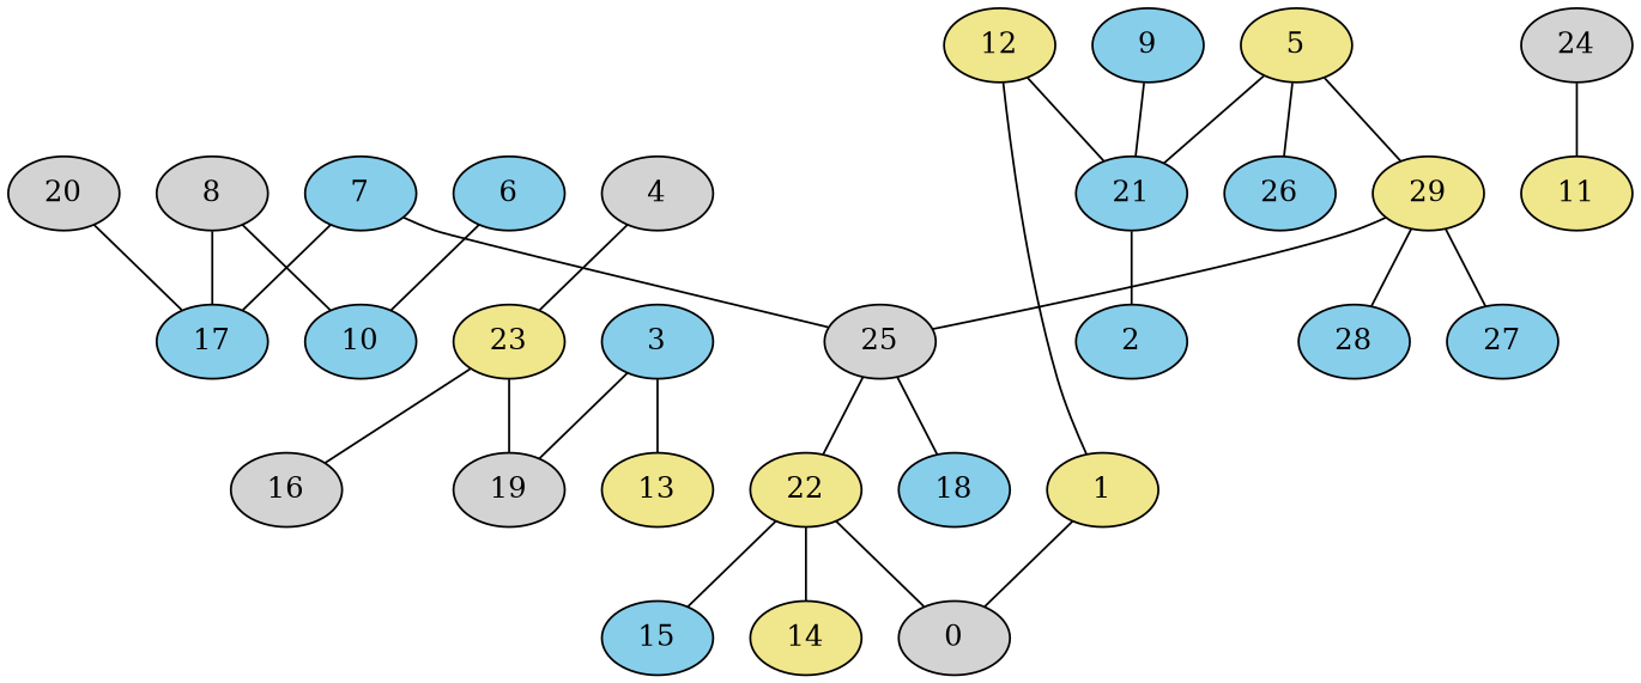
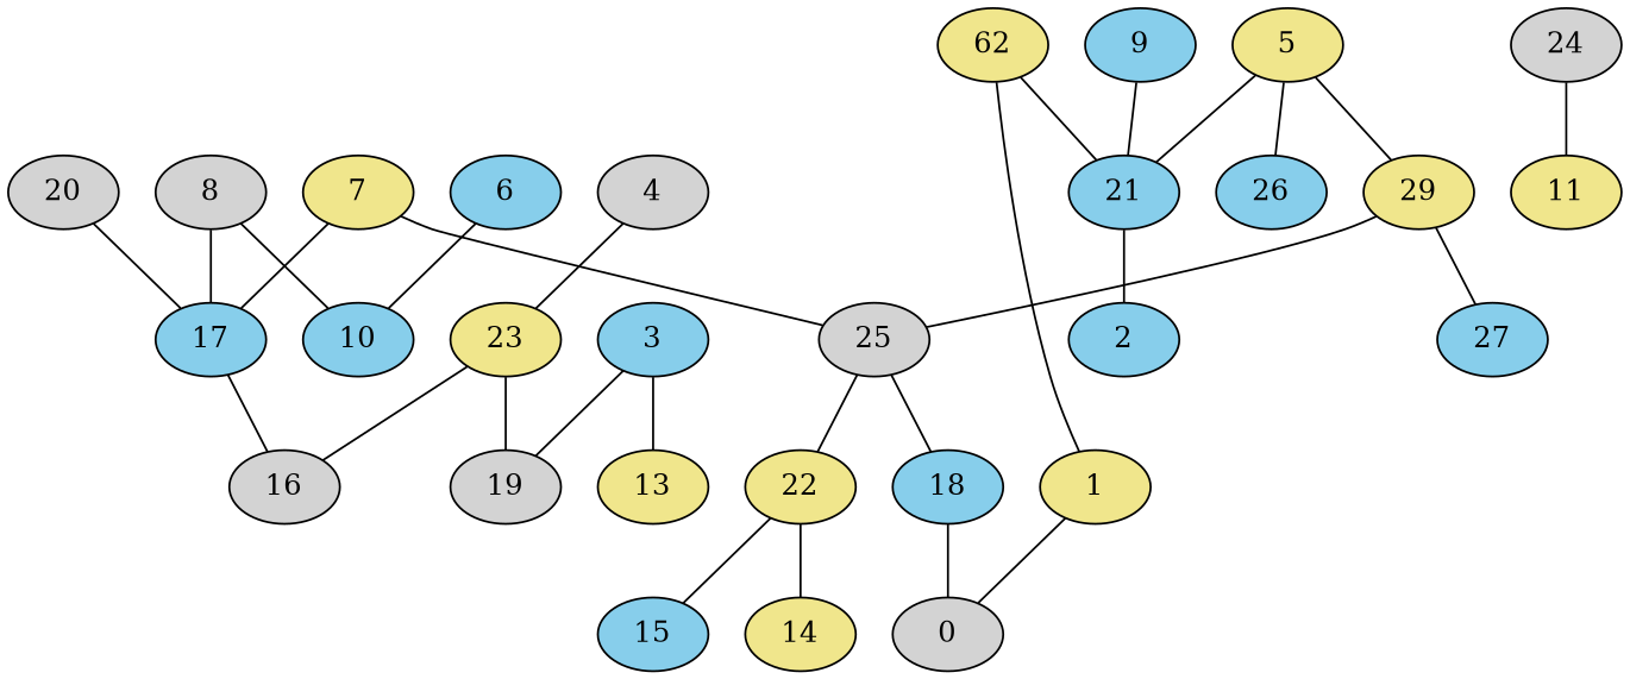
  digraph {
    fontname="DejaVu Serif"
    node [fillcolor=skyblue fontname="DejaVu Serif" style=filled]
    edge [color=black dir=none fontname="DejaVu Serif"]
    20 [fillcolor=lightgrey]
    17
    16 [fillcolor=lightgrey]
    5 [fillcolor=khaki]
    26
    21
    29 [fillcolor=khaki]
    2
    22 [fillcolor=khaki]
    14 [fillcolor=khaki]
    0 [fillcolor=lightgrey]
    15
    9
    1 [fillcolor=khaki]
    24 [fillcolor=lightgrey]
    11 [fillcolor=khaki]
    25 [fillcolor=lightgrey]
    18
    27
-   28
    23 [fillcolor=khaki]
    19 [fillcolor=lightgrey]
-   12 [fillcolor=khaki]
+   12 [fillcolor=khaki label=62]
    3
    13 [fillcolor=khaki]
    6
    10
    8 [fillcolor=lightgrey]
-   7
+   7 [fillcolor=khaki]
    4 [fillcolor=lightgrey]
    subgraph sub_1 {
      20
      17
      16
      5
      26
      21
      29
      2
      22
      14
      0
      15
      9
      1
      24
      11
      25
      18
      27
-     28
      23
      19
      12
      3
      13
      6
      10
      8
      7
      4
    }
    20 -> 17
+   17 -> 16
    5 -> 26
    5 -> 21
    5 -> 29
    21 -> 2
    29 -> 25
    29 -> 27
-   29 -> 28
    22 -> 14
-   22 -> 0
+   18 -> 0
    22 -> 15
    9 -> 21
    1 -> 0
    24 -> 11
    25 -> 22
    25 -> 18
    23 -> 16
    23 -> 19
    12 -> 21
    12 -> 1
    3 -> 19
    3 -> 13
    6 -> 10
    8 -> 17
    8 -> 10
    7 -> 17
    7 -> 25
    4 -> 23
  }
